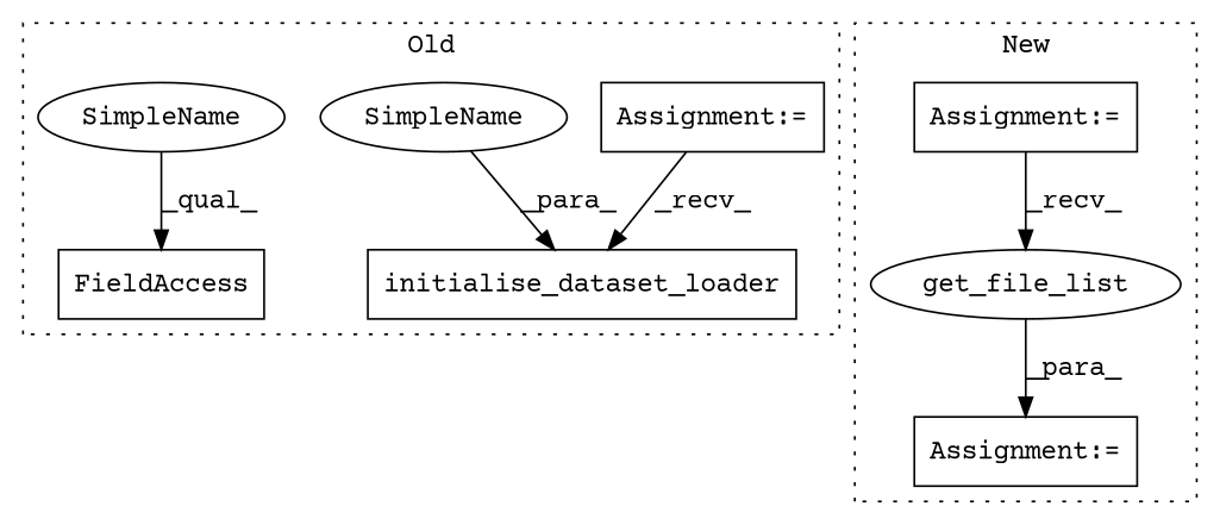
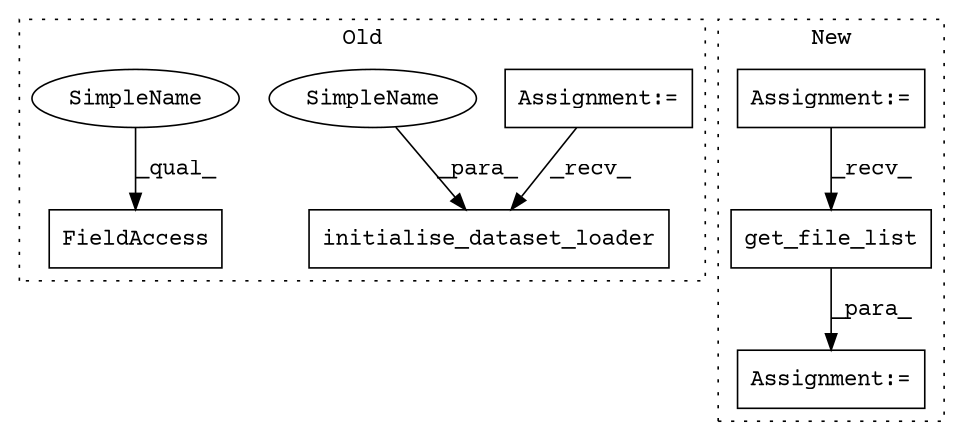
  digraph {
    fontname="Courier Prime"
    node [a=7 l=15 s=2393 shape=box fontname="Courier Prime"]
    edge [fontname="Courier Prime"]
    n1 [a=32 l="26,1" label=initialise_dataset_loader s="1954,2019"]
    n2 [label="Assignment:=" s=1893]
    n3 [a=22 l=24 label=FieldAccess]
    n4 [a=42 l=4 label=SimpleName s=1980 shape=ellipse]
    n5 [a=42 l=4 label=SimpleName shape=ellipse]
-   n6 [a=32 label=get_file_list s=2836 shape=ellipse]
+   n6 [a=32 label=get_file_list s=2836]
    n7 [l=1 label="Assignment:=" s=2818]
    n8 [l=16 label="Assignment:=" s=1915]
    subgraph cluster_1 {
      label=Old
      style=dotted
      n1
      n2
      n3
      n4
      n5
    }
    subgraph cluster_2 {
      label=New
      style=dotted
      n6
      n7
      n8
    }
    n2 -> n1 [label=_recv_]
    n4 -> n1 [label=_para_]
    n5 -> n3 [label=_qual_]
    n6 -> n7 [label=_para_]
    n8 -> n6 [label=_recv_]
  }
